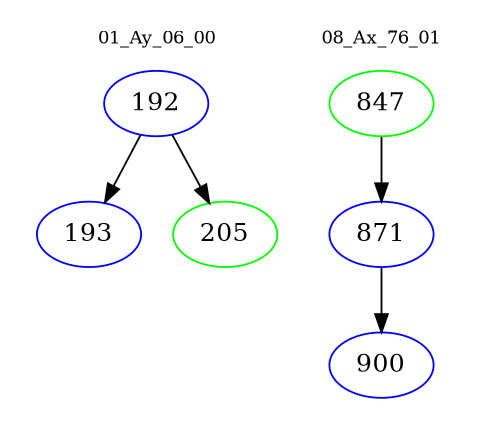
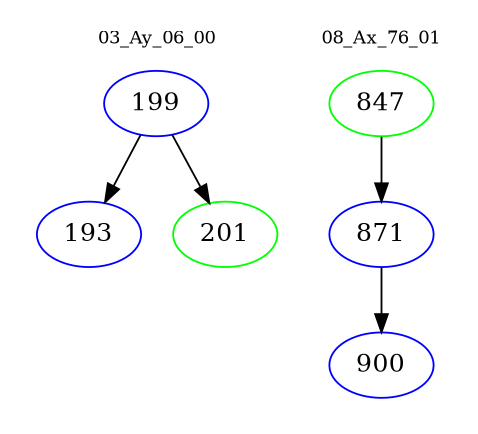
  digraph {
    node [color=blue]
    edge [color=black]
-   n1 [label=192]
+   n1 [label=199]
    n2 [label=193]
-   n3 [color=green label=205]
+   n3 [color=green label=201]
    n4 [label=871]
    n5 [color=green label=847]
    n6 [label=900]
    subgraph cluster_1 {
      color=white
      fontsize=10
-     label="01_Ay_06_00"
+     label="03_Ay_06_00"
      n1
      n2
      n3
    }
    subgraph cluster_2 {
      color=white
      fontsize=10
      label="08_Ax_76_01"
      n4
      n5
      n6
    }
    n1 -> n2
    n1 -> n3
    n4 -> n6
    n5 -> n4
  }
